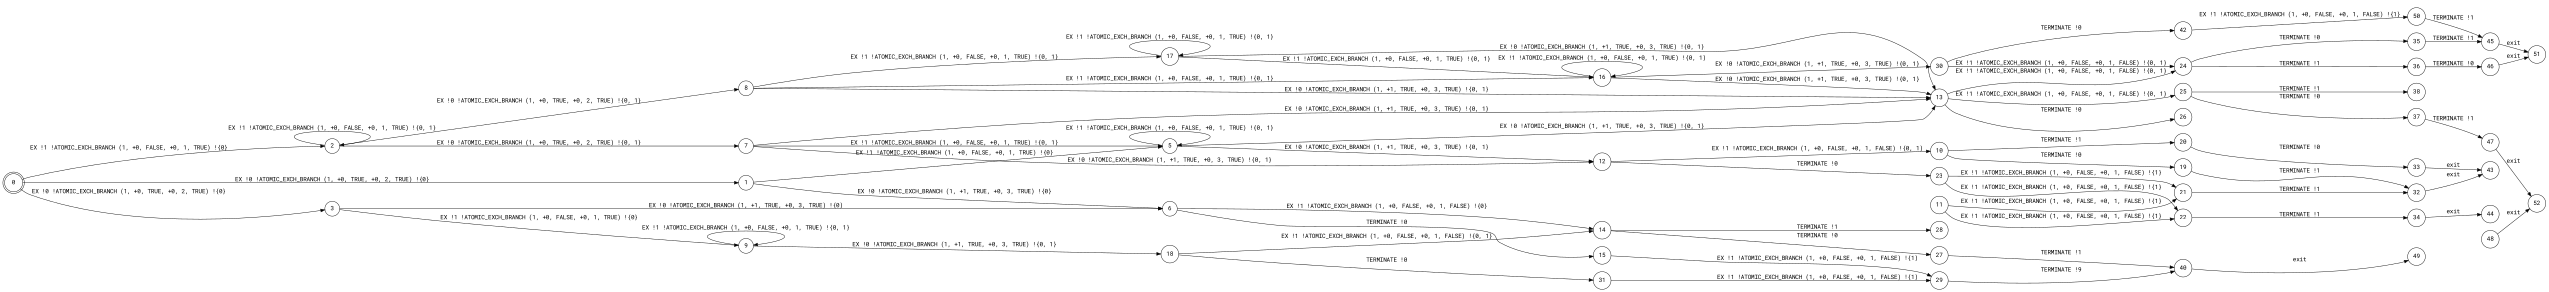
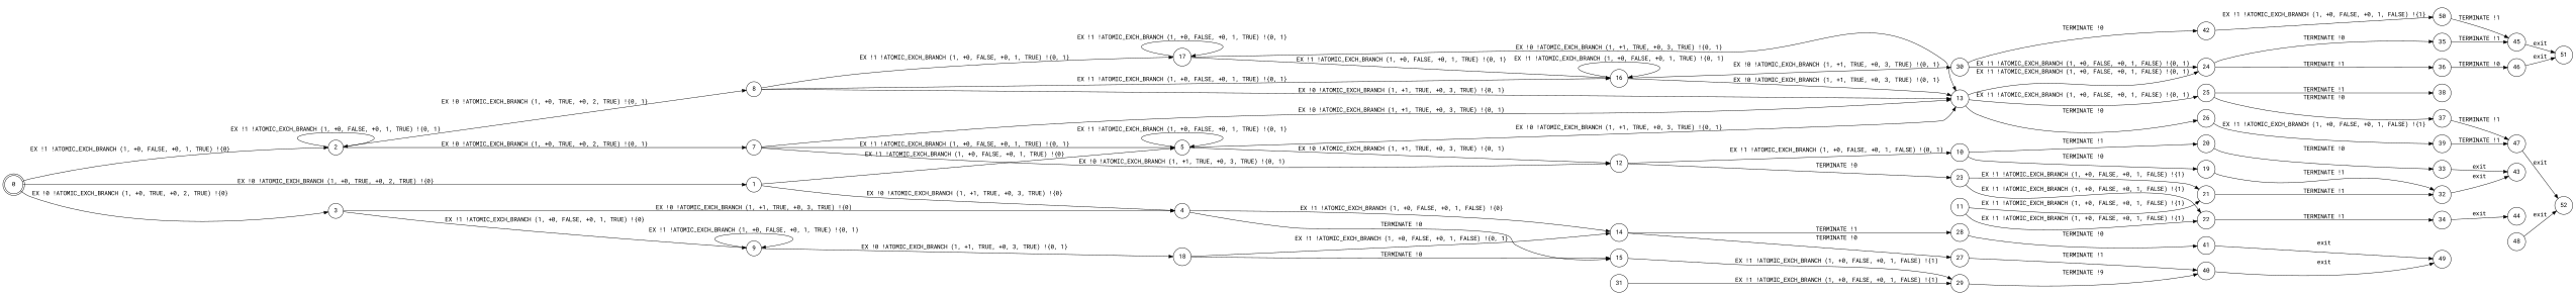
  digraph {
    fontname="Roboto Mono"
    rankdir=LR
    node [fontname="Roboto Mono" shape=circle]
    edge [fontname="Roboto Mono"]
    0 [peripheries=2]
    1
    2
    3
    5
-   6
+   6 [label=4]
    7
    8
    9
    12
    13
    14
    15
    16
    17
    18
    10
    19
    20
    11
    21
    22
    23
    24
    25
    26
    27
    28
    29
    30
    31
    32
    33
    34
    35
    36
    37
    38
+   39
    40
+   41
    42
    43
    44
    45
    46
    47
    49
    50
    51
    52
    48
    0 -> 1 [label="EX !0 !ATOMIC_EXCH_BRANCH (1, +0, TRUE, +0, 2, TRUE) !{0}"]
    0 -> 2 [label="EX !1 !ATOMIC_EXCH_BRANCH (1, +0, FALSE, +0, 1, TRUE) !{0}"]
    0 -> 3 [label="EX !0 !ATOMIC_EXCH_BRANCH (1, +0, TRUE, +0, 2, TRUE) !{0}"]
    1 -> 5 [label="EX !1 !ATOMIC_EXCH_BRANCH (1, +0, FALSE, +0, 1, TRUE) !{0}"]
    1 -> 6 [label="EX !0 !ATOMIC_EXCH_BRANCH (1, +1, TRUE, +0, 3, TRUE) !{0}"]
    2 -> 2 [label="EX !1 !ATOMIC_EXCH_BRANCH (1, +0, FALSE, +0, 1, TRUE) !{0, 1}"]
    2 -> 7 [label="EX !0 !ATOMIC_EXCH_BRANCH (1, +0, TRUE, +0, 2, TRUE) !{0, 1}"]
    2 -> 8 [label="EX !0 !ATOMIC_EXCH_BRANCH (1, +0, TRUE, +0, 2, TRUE) !{0, 1}"]
    3 -> 6 [label="EX !0 !ATOMIC_EXCH_BRANCH (1, +1, TRUE, +0, 3, TRUE) !{0}"]
    3 -> 9 [label="EX !1 !ATOMIC_EXCH_BRANCH (1, +0, FALSE, +0, 1, TRUE) !{0}"]
    5 -> 5 [label="EX !1 !ATOMIC_EXCH_BRANCH (1, +0, FALSE, +0, 1, TRUE) !{0, 1}"]
    5 -> 12 [label="EX !0 !ATOMIC_EXCH_BRANCH (1, +1, TRUE, +0, 3, TRUE) !{0, 1}"]
    5 -> 13 [label="EX !0 !ATOMIC_EXCH_BRANCH (1, +1, TRUE, +0, 3, TRUE) !{0, 1}"]
    6 -> 14 [label="EX !1 !ATOMIC_EXCH_BRANCH (1, +0, FALSE, +0, 1, FALSE) !{0}"]
    6 -> 15 [label="TERMINATE !0"]
    7 -> 5 [label="EX !1 !ATOMIC_EXCH_BRANCH (1, +0, FALSE, +0, 1, TRUE) !{0, 1}"]
    7 -> 12 [label="EX !0 !ATOMIC_EXCH_BRANCH (1, +1, TRUE, +0, 3, TRUE) !{0, 1}"]
    7 -> 13 [label="EX !0 !ATOMIC_EXCH_BRANCH (1, +1, TRUE, +0, 3, TRUE) !{0, 1}"]
    8 -> 13 [label="EX !0 !ATOMIC_EXCH_BRANCH (1, +1, TRUE, +0, 3, TRUE) !{0, 1}"]
    8 -> 16 [label="EX !1 !ATOMIC_EXCH_BRANCH (1, +0, FALSE, +0, 1, TRUE) !{0, 1}"]
    8 -> 17 [label="EX !1 !ATOMIC_EXCH_BRANCH (1, +0, FALSE, +0, 1, TRUE) !{0, 1}"]
    9 -> 9 [label="EX !1 !ATOMIC_EXCH_BRANCH (1, +0, FALSE, +0, 1, TRUE) !{0, 1}"]
    9 -> 18 [label="EX !0 !ATOMIC_EXCH_BRANCH (1, +1, TRUE, +0, 3, TRUE) !{0, 1}"]
    12 -> 10 [label="EX !1 !ATOMIC_EXCH_BRANCH (1, +0, FALSE, +0, 1, FALSE) !{0, 1}"]
    12 -> 23 [label="TERMINATE !0"]
    13 -> 24 [label="EX !1 !ATOMIC_EXCH_BRANCH (1, +0, FALSE, +0, 1, FALSE) !{0, 1}"]
    13 -> 25 [label="EX !1 !ATOMIC_EXCH_BRANCH (1, +0, FALSE, +0, 1, FALSE) !{0, 1}"]
    13 -> 26 [label="TERMINATE !0"]
    14 -> 27 [label="TERMINATE !0"]
    14 -> 28 [label="TERMINATE !1"]
    15 -> 29 [label="EX !1 !ATOMIC_EXCH_BRANCH (1, +0, FALSE, +0, 1, FALSE) !{1}"]
    16 -> 13 [label="EX !0 !ATOMIC_EXCH_BRANCH (1, +1, TRUE, +0, 3, TRUE) !{0, 1}"]
    16 -> 16 [label="EX !1 !ATOMIC_EXCH_BRANCH (1, +0, FALSE, +0, 1, TRUE) !{0, 1}"]
    16 -> 30 [label="EX !0 !ATOMIC_EXCH_BRANCH (1, +1, TRUE, +0, 3, TRUE) !{0, 1}"]
    17 -> 13 [label="EX !0 !ATOMIC_EXCH_BRANCH (1, +1, TRUE, +0, 3, TRUE) !{0, 1}"]
    17 -> 16 [label="EX !1 !ATOMIC_EXCH_BRANCH (1, +0, FALSE, +0, 1, TRUE) !{0, 1}"]
    17 -> 17 [label="EX !1 !ATOMIC_EXCH_BRANCH (1, +0, FALSE, +0, 1, TRUE) !{0, 1}"]
    18 -> 14 [label="EX !1 !ATOMIC_EXCH_BRANCH (1, +0, FALSE, +0, 1, FALSE) !{0, 1}"]
-   18 -> 31 [label="TERMINATE !0"]
+   18 -> 15 [label="TERMINATE !0"]
    10 -> 19 [label="TERMINATE !0"]
    10 -> 20 [label="TERMINATE !1"]
    19 -> 32 [label="TERMINATE !1"]
    20 -> 33 [label="TERMINATE !0"]
    11 -> 21 [label="EX !1 !ATOMIC_EXCH_BRANCH (1, +0, FALSE, +0, 1, FALSE) !{1}"]
    11 -> 22 [label="EX !1 !ATOMIC_EXCH_BRANCH (1, +0, FALSE, +0, 1, FALSE) !{1}"]
    21 -> 32 [label="TERMINATE !1"]
    22 -> 34 [label="TERMINATE !1"]
    23 -> 21 [label="EX !1 !ATOMIC_EXCH_BRANCH (1, +0, FALSE, +0, 1, FALSE) !{1}"]
    23 -> 22 [label="EX !1 !ATOMIC_EXCH_BRANCH (1, +0, FALSE, +0, 1, FALSE) !{1}"]
    24 -> 35 [label="TERMINATE !0"]
    24 -> 36 [label="TERMINATE !1"]
    25 -> 37 [label="TERMINATE !0"]
    25 -> 38 [label="TERMINATE !1"]
+   26 -> 39 [label="EX !1 !ATOMIC_EXCH_BRANCH (1, +0, FALSE, +0, 1, FALSE) !{1}"]
    27 -> 40 [label="TERMINATE !1"]
+   28 -> 41 [label="TERMINATE !0"]
    29 -> 40 [label="TERMINATE !9"]
    30 -> 24 [label="EX !1 !ATOMIC_EXCH_BRANCH (1, +0, FALSE, +0, 1, FALSE) !{0, 1}"]
    30 -> 42 [label="TERMINATE !0"]
    31 -> 29 [label="EX !1 !ATOMIC_EXCH_BRANCH (1, +0, FALSE, +0, 1, FALSE) !{1}"]
    32 -> 43 [label=exit]
    33 -> 43 [label=exit]
    34 -> 44 [label=exit]
    35 -> 45 [label="TERMINATE !1"]
    36 -> 46 [label="TERMINATE !0"]
    37 -> 47 [label="TERMINATE !1"]
+   39 -> 47 [label="TERMINATE !1"]
    40 -> 49 [label=exit]
+   41 -> 49 [label=exit]
    42 -> 50 [label="EX !1 !ATOMIC_EXCH_BRANCH (1, +0, FALSE, +0, 1, FALSE) !{1}"]
    45 -> 51 [label=exit]
    46 -> 51 [label=exit]
    47 -> 52 [label=exit]
    50 -> 45 [label="TERMINATE !1"]
    48 -> 52 [label=exit]
  }
